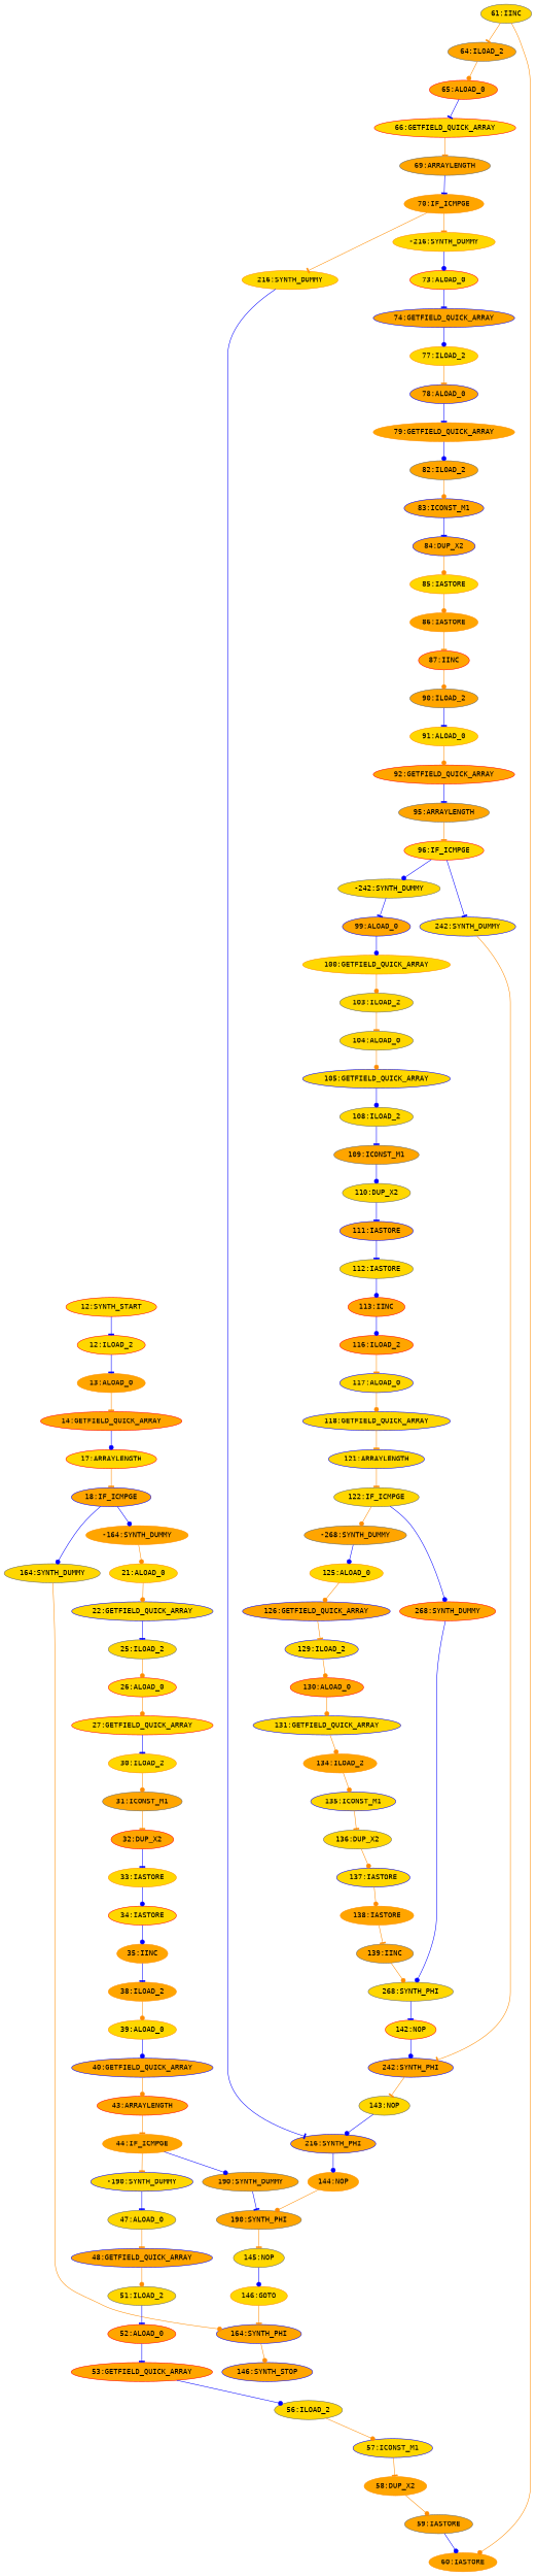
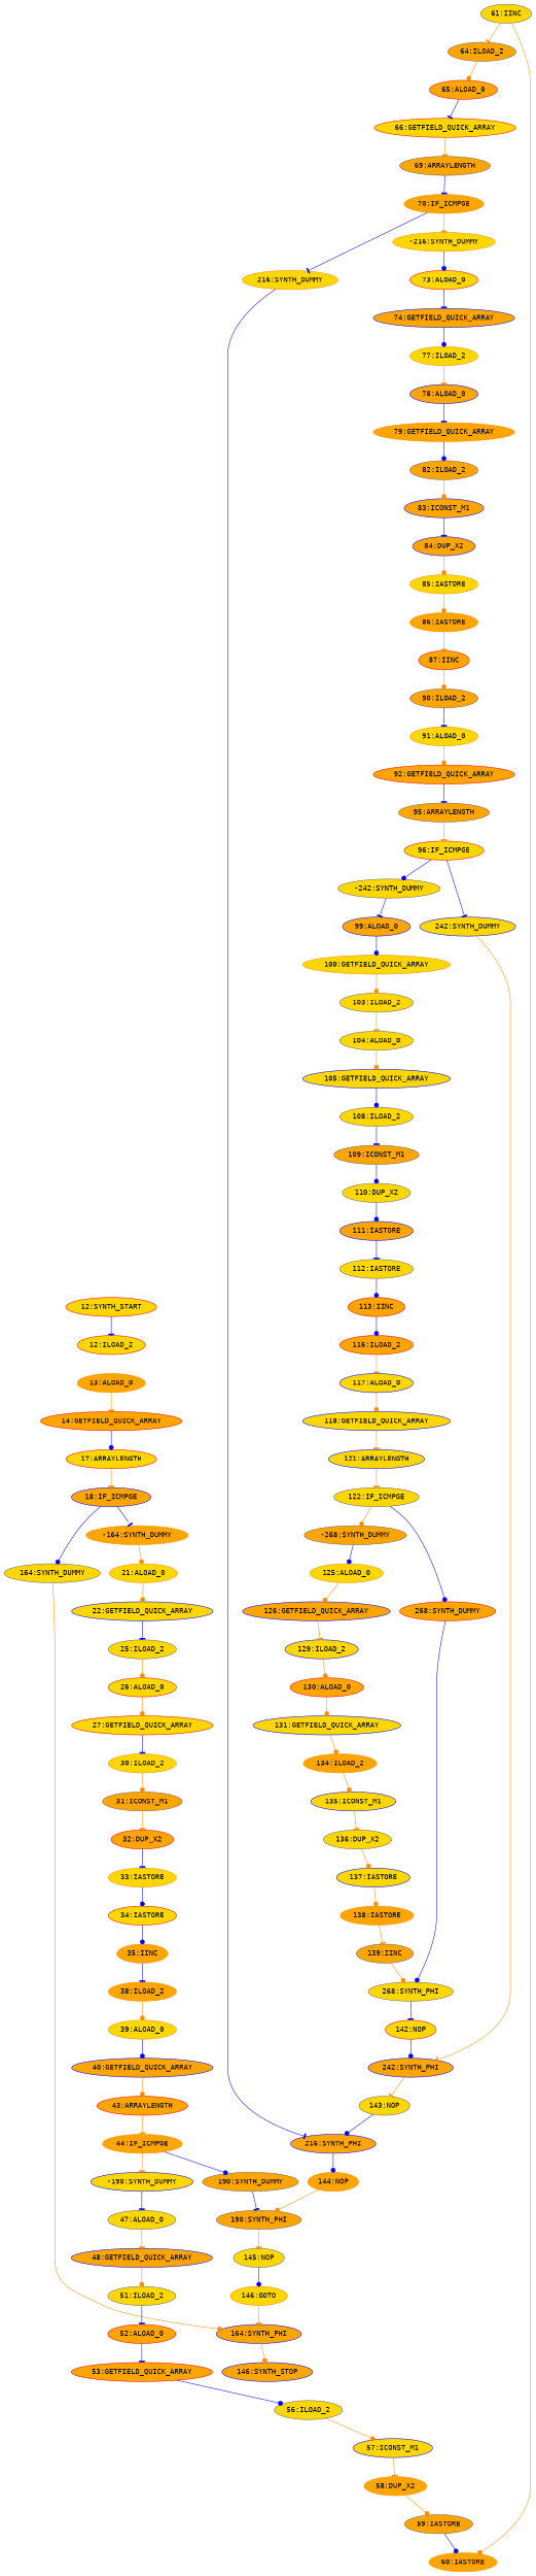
  digraph {
    fontname="DejaVu Sans Mono"
    node [color=gray40 fillcolor=gold fontname="DejaVu Sans Mono" style=filled]
    edge [arrowhead=dot color=darkorange fontname="DejaVu Sans Mono"]
    "12:SYNTH_START" [color=red]
    "12:ILOAD_2" [color=red]
    "13:ALOAD_0" [color=darkorange fillcolor=orange]
    "14:GETFIELD_QUICK_ARRAY" [color=red fillcolor=orange]
    "17:ARRAYLENGTH" [color=red]
    "18:IF_ICMPGE" [color=blue fillcolor=orange]
    "164:SYNTH_DUMMY"
    "-164:SYNTH_DUMMY" [color=darkorange fillcolor=orange]
    "164:SYNTH_PHI" [color=blue fillcolor=orange]
    "21:ALOAD_0" [color=darkorange]
    "146:SYNTH_STOP" [color=blue fillcolor=orange]
    "22:GETFIELD_QUICK_ARRAY" [color=blue]
    "25:ILOAD_2"
    "26:ALOAD_0" [color=red]
    "27:GETFIELD_QUICK_ARRAY" [color=red]
    "30:ILOAD_2" [color=darkorange]
    "31:ICONST_M1" [fillcolor=orange]
    "32:DUP_X2" [color=red fillcolor=orange]
    "33:IASTORE" [color=darkorange]
    "34:IASTORE" [color=red]
    "35:IINC" [color=darkorange fillcolor=orange]
    "38:ILOAD_2" [color=darkorange fillcolor=orange]
    "39:ALOAD_0" [color=darkorange]
    "40:GETFIELD_QUICK_ARRAY" [color=blue fillcolor=orange]
    "43:ARRAYLENGTH" [color=red fillcolor=orange]
    "44:IF_ICMPGE" [color=darkorange fillcolor=orange]
    "190:SYNTH_DUMMY" [fillcolor=orange]
    "-190:SYNTH_DUMMY" [color=blue]
    "190:SYNTH_PHI" [fillcolor=orange]
    "47:ALOAD_0"
    "145:NOP"
    "48:GETFIELD_QUICK_ARRAY" [color=blue fillcolor=orange]
    "146:GOTO" [color=darkorange]
    "51:ILOAD_2"
    "52:ALOAD_0" [color=red fillcolor=orange]
    "53:GETFIELD_QUICK_ARRAY" [color=red fillcolor=orange]
    "56:ILOAD_2"
    "57:ICONST_M1" [color=blue]
    "58:DUP_X2" [color=darkorange fillcolor=orange]
    "59:IASTORE" [fillcolor=orange]
    "60:IASTORE" [color=darkorange fillcolor=orange]
    "61:IINC"
    "64:ILOAD_2" [fillcolor=orange]
    "65:ALOAD_0" [color=red fillcolor=orange]
    "66:GETFIELD_QUICK_ARRAY" [color=red]
    "69:ARRAYLENGTH" [fillcolor=orange]
    "70:IF_ICMPGE" [color=darkorange fillcolor=orange]
    "216:SYNTH_DUMMY" [color=darkorange]
    "-216:SYNTH_DUMMY" [color=darkorange]
    "216:SYNTH_PHI" [color=blue fillcolor=orange]
    "73:ALOAD_0" [color=red]
    "144:NOP" [color=darkorange fillcolor=orange]
    "74:GETFIELD_QUICK_ARRAY" [color=blue fillcolor=orange]
    "77:ILOAD_2" [color=darkorange]
    "78:ALOAD_0" [color=blue fillcolor=orange]
    "79:GETFIELD_QUICK_ARRAY" [color=darkorange fillcolor=orange]
    "82:ILOAD_2" [fillcolor=orange]
    "83:ICONST_M1" [color=blue fillcolor=orange]
    "84:DUP_X2" [color=blue fillcolor=orange]
    "85:IASTORE" [color=darkorange]
    "86:IASTORE" [color=darkorange fillcolor=orange]
    "87:IINC" [color=red fillcolor=orange]
    "90:ILOAD_2" [fillcolor=orange]
    "91:ALOAD_0" [color=darkorange]
    "92:GETFIELD_QUICK_ARRAY" [color=red fillcolor=orange]
    "95:ARRAYLENGTH" [fillcolor=orange]
    "96:IF_ICMPGE" [color=red]
    "242:SYNTH_DUMMY" [color=blue]
    "-242:SYNTH_DUMMY"
    "242:SYNTH_PHI" [color=blue fillcolor=orange]
    "99:ALOAD_0" [color=blue fillcolor=orange]
    "143:NOP"
    "100:GETFIELD_QUICK_ARRAY" [color=darkorange]
    "103:ILOAD_2"
    "104:ALOAD_0"
    "105:GETFIELD_QUICK_ARRAY" [color=blue]
    "108:ILOAD_2"
    "109:ICONST_M1" [fillcolor=orange]
    "110:DUP_X2"
    "111:IASTORE" [color=blue fillcolor=orange]
    "112:IASTORE"
    "113:IINC" [color=red fillcolor=orange]
    "116:ILOAD_2" [color=red fillcolor=orange]
    "117:ALOAD_0" [color=blue]
    "118:GETFIELD_QUICK_ARRAY" [color=blue]
    "121:ARRAYLENGTH" [color=blue]
    "122:IF_ICMPGE"
    "268:SYNTH_DUMMY" [color=red fillcolor=orange]
    "-268:SYNTH_DUMMY" [fillcolor=orange]
    "268:SYNTH_PHI"
    "125:ALOAD_0" [color=darkorange]
    "142:NOP" [color=red]
    "126:GETFIELD_QUICK_ARRAY" [color=blue fillcolor=orange]
    "129:ILOAD_2" [color=blue]
    "130:ALOAD_0" [color=red fillcolor=orange]
    "131:GETFIELD_QUICK_ARRAY" [color=blue]
    "134:ILOAD_2" [color=darkorange fillcolor=orange]
    "135:ICONST_M1" [color=blue]
    "136:DUP_X2"
    "137:IASTORE" [color=blue]
    "138:IASTORE" [color=darkorange fillcolor=orange]
    "139:IINC" [fillcolor=orange]
    "12:SYNTH_START" -> "12:ILOAD_2" [arrowhead=tee color=blue]
-   "12:ILOAD_2" -> "13:ALOAD_0" [arrowhead=tee color=blue]
    "13:ALOAD_0" -> "14:GETFIELD_QUICK_ARRAY" [arrowhead=tee]
    "14:GETFIELD_QUICK_ARRAY" -> "17:ARRAYLENGTH" [color=blue]
    "17:ARRAYLENGTH" -> "18:IF_ICMPGE" [arrowhead=tee]
    "18:IF_ICMPGE" -> "164:SYNTH_DUMMY" [color=blue]
-   "18:IF_ICMPGE" -> "-164:SYNTH_DUMMY" [color=blue]
+   "18:IF_ICMPGE" -> "-164:SYNTH_DUMMY" [arrowhead=tee color=blue]
    "164:SYNTH_DUMMY" -> "164:SYNTH_PHI"
    "-164:SYNTH_DUMMY" -> "21:ALOAD_0"
    "164:SYNTH_PHI" -> "146:SYNTH_STOP"
    "21:ALOAD_0" -> "22:GETFIELD_QUICK_ARRAY"
    "22:GETFIELD_QUICK_ARRAY" -> "25:ILOAD_2" [arrowhead=tee color=blue]
    "25:ILOAD_2" -> "26:ALOAD_0"
    "26:ALOAD_0" -> "27:GETFIELD_QUICK_ARRAY"
    "27:GETFIELD_QUICK_ARRAY" -> "30:ILOAD_2" [arrowhead=tee color=blue]
    "30:ILOAD_2" -> "31:ICONST_M1"
    "31:ICONST_M1" -> "32:DUP_X2" [arrowhead=tee]
    "32:DUP_X2" -> "33:IASTORE" [arrowhead=tee color=blue]
    "33:IASTORE" -> "34:IASTORE" [color=blue]
    "34:IASTORE" -> "35:IINC" [color=blue]
    "35:IINC" -> "38:ILOAD_2" [arrowhead=tee color=blue]
    "38:ILOAD_2" -> "39:ALOAD_0"
    "39:ALOAD_0" -> "40:GETFIELD_QUICK_ARRAY" [color=blue]
    "40:GETFIELD_QUICK_ARRAY" -> "43:ARRAYLENGTH"
    "43:ARRAYLENGTH" -> "44:IF_ICMPGE" [arrowhead=tee]
    "44:IF_ICMPGE" -> "190:SYNTH_DUMMY" [color=blue]
    "44:IF_ICMPGE" -> "-190:SYNTH_DUMMY" [arrowhead=tee]
    "190:SYNTH_DUMMY" -> "190:SYNTH_PHI" [arrowhead=tee color=blue]
    "-190:SYNTH_DUMMY" -> "47:ALOAD_0" [arrowhead=tee color=blue]
    "190:SYNTH_PHI" -> "145:NOP" [arrowhead=tee]
    "47:ALOAD_0" -> "48:GETFIELD_QUICK_ARRAY" [arrowhead=tee]
    "145:NOP" -> "146:GOTO" [color=blue]
    "48:GETFIELD_QUICK_ARRAY" -> "51:ILOAD_2"
    "146:GOTO" -> "164:SYNTH_PHI" [arrowhead=tee]
    "51:ILOAD_2" -> "52:ALOAD_0" [arrowhead=tee color=blue]
    "52:ALOAD_0" -> "53:GETFIELD_QUICK_ARRAY" [arrowhead=tee color=blue]
    "53:GETFIELD_QUICK_ARRAY" -> "56:ILOAD_2" [color=blue]
    "56:ILOAD_2" -> "57:ICONST_M1"
    "57:ICONST_M1" -> "58:DUP_X2" [arrowhead=tee]
    "58:DUP_X2" -> "59:IASTORE"
    "59:IASTORE" -> "60:IASTORE" [color=blue]
    "61:IINC" -> "60:IASTORE"
    "61:IINC" -> "64:ILOAD_2" [arrowhead=tee]
    "64:ILOAD_2" -> "65:ALOAD_0"
    "65:ALOAD_0" -> "66:GETFIELD_QUICK_ARRAY" [arrowhead=tee color=blue]
    "66:GETFIELD_QUICK_ARRAY" -> "69:ARRAYLENGTH" [arrowhead=tee]
    "69:ARRAYLENGTH" -> "70:IF_ICMPGE" [arrowhead=tee color=blue]
-   "70:IF_ICMPGE" -> "216:SYNTH_DUMMY" [arrowhead=tee]
+   "70:IF_ICMPGE" -> "216:SYNTH_DUMMY" [arrowhead=tee color=blue]
    "70:IF_ICMPGE" -> "-216:SYNTH_DUMMY" [arrowhead=tee]
    "216:SYNTH_DUMMY" -> "216:SYNTH_PHI" [arrowhead=tee color=blue]
    "-216:SYNTH_DUMMY" -> "73:ALOAD_0" [color=blue]
    "216:SYNTH_PHI" -> "144:NOP" [color=blue]
    "73:ALOAD_0" -> "74:GETFIELD_QUICK_ARRAY" [arrowhead=tee color=blue]
    "144:NOP" -> "190:SYNTH_PHI"
    "74:GETFIELD_QUICK_ARRAY" -> "77:ILOAD_2" [color=blue]
    "77:ILOAD_2" -> "78:ALOAD_0" [arrowhead=tee]
    "78:ALOAD_0" -> "79:GETFIELD_QUICK_ARRAY" [arrowhead=tee color=blue]
    "79:GETFIELD_QUICK_ARRAY" -> "82:ILOAD_2" [color=blue]
    "82:ILOAD_2" -> "83:ICONST_M1"
    "83:ICONST_M1" -> "84:DUP_X2" [arrowhead=tee color=blue]
    "84:DUP_X2" -> "85:IASTORE"
    "85:IASTORE" -> "86:IASTORE"
    "86:IASTORE" -> "87:IINC" [arrowhead=tee]
    "87:IINC" -> "90:ILOAD_2"
    "90:ILOAD_2" -> "91:ALOAD_0" [arrowhead=tee color=blue]
    "91:ALOAD_0" -> "92:GETFIELD_QUICK_ARRAY"
    "92:GETFIELD_QUICK_ARRAY" -> "95:ARRAYLENGTH" [arrowhead=tee color=blue]
    "95:ARRAYLENGTH" -> "96:IF_ICMPGE" [arrowhead=tee]
    "96:IF_ICMPGE" -> "242:SYNTH_DUMMY" [arrowhead=tee color=blue]
    "96:IF_ICMPGE" -> "-242:SYNTH_DUMMY" [color=blue]
    "242:SYNTH_DUMMY" -> "242:SYNTH_PHI" [arrowhead=tee]
    "-242:SYNTH_DUMMY" -> "99:ALOAD_0" [arrowhead=tee color=blue]
    "242:SYNTH_PHI" -> "143:NOP" [arrowhead=tee]
    "99:ALOAD_0" -> "100:GETFIELD_QUICK_ARRAY" [color=blue]
    "143:NOP" -> "216:SYNTH_PHI" [color=blue]
    "100:GETFIELD_QUICK_ARRAY" -> "103:ILOAD_2"
    "103:ILOAD_2" -> "104:ALOAD_0" [arrowhead=tee]
    "104:ALOAD_0" -> "105:GETFIELD_QUICK_ARRAY"
    "105:GETFIELD_QUICK_ARRAY" -> "108:ILOAD_2" [color=blue]
    "108:ILOAD_2" -> "109:ICONST_M1" [arrowhead=tee color=blue]
    "109:ICONST_M1" -> "110:DUP_X2" [color=blue]
-   "110:DUP_X2" -> "111:IASTORE" [arrowhead=tee color=blue]
+   "110:DUP_X2" -> "111:IASTORE" [color=blue]
    "111:IASTORE" -> "112:IASTORE" [arrowhead=tee color=blue]
    "112:IASTORE" -> "113:IINC" [color=blue]
    "113:IINC" -> "116:ILOAD_2" [color=blue]
    "116:ILOAD_2" -> "117:ALOAD_0" [arrowhead=tee]
    "117:ALOAD_0" -> "118:GETFIELD_QUICK_ARRAY"
    "118:GETFIELD_QUICK_ARRAY" -> "121:ARRAYLENGTH" [arrowhead=tee]
    "121:ARRAYLENGTH" -> "122:IF_ICMPGE" [arrowhead=tee]
    "122:IF_ICMPGE" -> "268:SYNTH_DUMMY" [color=blue]
    "122:IF_ICMPGE" -> "-268:SYNTH_DUMMY"
    "268:SYNTH_DUMMY" -> "268:SYNTH_PHI" [color=blue]
    "-268:SYNTH_DUMMY" -> "125:ALOAD_0" [color=blue]
    "268:SYNTH_PHI" -> "142:NOP" [arrowhead=tee color=blue]
    "125:ALOAD_0" -> "126:GETFIELD_QUICK_ARRAY"
    "142:NOP" -> "242:SYNTH_PHI" [color=blue]
    "126:GETFIELD_QUICK_ARRAY" -> "129:ILOAD_2" [arrowhead=tee]
    "129:ILOAD_2" -> "130:ALOAD_0"
    "130:ALOAD_0" -> "131:GETFIELD_QUICK_ARRAY"
    "131:GETFIELD_QUICK_ARRAY" -> "134:ILOAD_2"
    "134:ILOAD_2" -> "135:ICONST_M1"
    "135:ICONST_M1" -> "136:DUP_X2" [arrowhead=tee]
    "136:DUP_X2" -> "137:IASTORE"
    "137:IASTORE" -> "138:IASTORE"
    "138:IASTORE" -> "139:IINC" [arrowhead=tee]
    "139:IINC" -> "268:SYNTH_PHI"
  }
